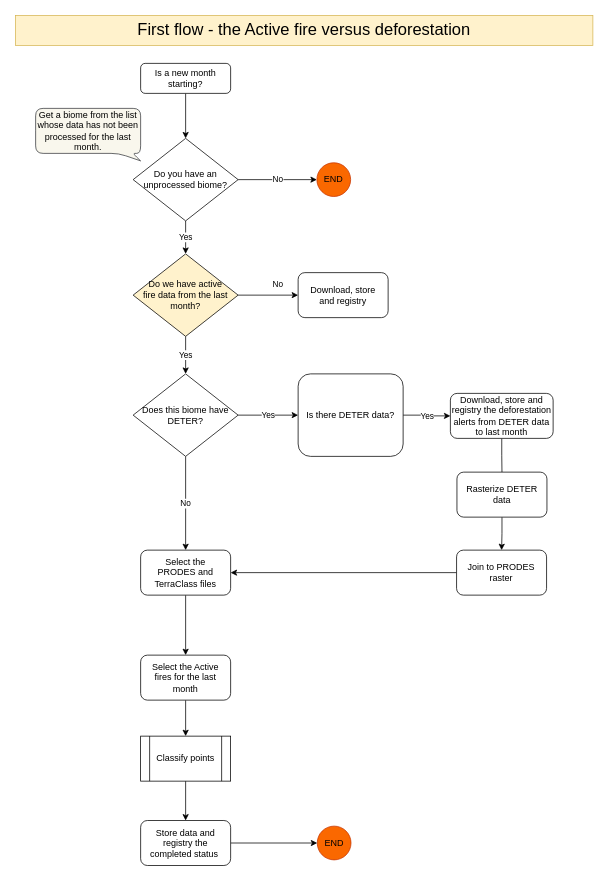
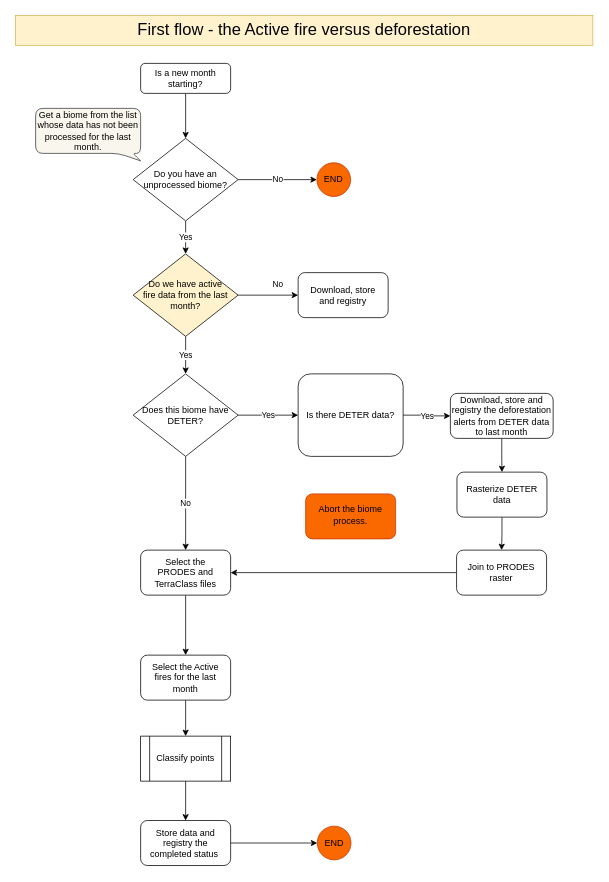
  <mxCell id="0" />
  <mxCell id="1" parent="0" />
  <mxCell id="2" style="edgeStyle=orthogonalEdgeStyle;rounded=0;orthogonalLoop=1;jettySize=auto;html=1;entryX=0.5;entryY=0;entryDx=0;entryDy=0;" edge="1" parent="1" source="3" target="29"><mxGeometry relative="1" as="geometry" /></mxCell>
  <mxCell id="3" value="Is a new month starting?" style="rounded=1;whiteSpace=wrap;html=1;fontSize=12;glass=0;strokeWidth=1;shadow=0;" parent="1" vertex="1"><mxGeometry x="187" y="84" width="120" height="40" as="geometry" /></mxCell>
  <mxCell id="4" value="Yes" style="edgeStyle=orthogonalEdgeStyle;rounded=0;orthogonalLoop=1;jettySize=auto;html=1;entryX=0;entryY=0.5;entryDx=0;entryDy=0;" edge="1" parent="1" source="5" target="7"><mxGeometry relative="1" as="geometry" /></mxCell>
  <mxCell id="5" value="Is there DETER data?" style="whiteSpace=wrap;html=1;shadow=0;fontFamily=Helvetica;fontSize=12;align=center;strokeWidth=1;spacing=12;spacingTop=0;verticalAlign=middle;rounded=1;" parent="1" vertex="1"><mxGeometry x="397" y="498" width="140" height="110" as="geometry" /></mxCell>
- <mxCell id="6" value="" style="edgeStyle=orthogonalEdgeStyle;rounded=0;orthogonalLoop=1;jettySize=auto;html=1;endArrow=none;" edge="1" parent="1" source="7" target="9"><mxGeometry relative="1" as="geometry" /></mxCell>
+ <mxCell id="6" value="" style="edgeStyle=orthogonalEdgeStyle;rounded=0;orthogonalLoop=1;jettySize=auto;html=1;" edge="1" parent="1" source="7" target="9"><mxGeometry relative="1" as="geometry" /></mxCell>
  <mxCell id="7" value="Download, store and registry&amp;nbsp;the deforestation alerts from DETER data to last month" style="rounded=1;whiteSpace=wrap;html=1;fontSize=12;glass=0;strokeWidth=1;shadow=0;" parent="1" vertex="1"><mxGeometry x="600" y="524" width="137" height="60" as="geometry" /></mxCell>
  <mxCell id="8" value="" style="edgeStyle=orthogonalEdgeStyle;rounded=0;orthogonalLoop=1;jettySize=auto;html=1;" edge="1" parent="1" source="9" target="16"><mxGeometry relative="1" as="geometry" /></mxCell>
  <mxCell id="9" value="Rasterize DETER data" style="whiteSpace=wrap;html=1;rounded=1;glass=0;strokeWidth=1;shadow=0;" vertex="1" parent="1"><mxGeometry x="608.75" y="629" width="120" height="60" as="geometry" /></mxCell>
+ <mxCell id="10" value="Abort the biome process." style="rounded=1;whiteSpace=wrap;html=1;shadow=0;strokeWidth=1;spacing=6;spacingTop=-4;fillColor=#fa6800;strokeColor=#C73500;fontColor=#000000;" vertex="1" parent="1"><mxGeometry x="407" y="658" width="120" height="60" as="geometry" /></mxCell>
  <mxCell id="11" value="No" style="edgeStyle=orthogonalEdgeStyle;rounded=0;orthogonalLoop=1;jettySize=auto;html=1;" edge="1" parent="1" source="13" target="14"><mxGeometry x="0.333" y="15" relative="1" as="geometry"><mxPoint as="offset" /></mxGeometry></mxCell>
  <mxCell id="12" value="Yes" style="edgeStyle=orthogonalEdgeStyle;rounded=0;orthogonalLoop=1;jettySize=auto;html=1;entryX=0.5;entryY=0;entryDx=0;entryDy=0;" edge="1" parent="1" source="13" target="19"><mxGeometry relative="1" as="geometry" /></mxCell>
  <mxCell id="13" value="Do we have active fire data from the last month?" style="rhombus;perimeterSpacing=0;whiteSpace=wrap;html=1;spacingTop=0;spacing=12;fillColor=#fff2cc;" vertex="1" parent="1"><mxGeometry x="177" y="338" width="140" height="110" as="geometry" /></mxCell>
  <mxCell id="14" value="Download, store and registry" style="rounded=1;whiteSpace=wrap;html=1;spacingTop=0;spacing=12;" vertex="1" parent="1"><mxGeometry x="397" y="363" width="120" height="60" as="geometry" /></mxCell>
  <mxCell id="15" style="edgeStyle=orthogonalEdgeStyle;rounded=0;orthogonalLoop=1;jettySize=auto;html=1;entryX=1;entryY=0.5;entryDx=0;entryDy=0;" edge="1" parent="1" source="16" target="21"><mxGeometry relative="1" as="geometry" /></mxCell>
  <mxCell id="16" value="Join to PRODES raster" style="rounded=1;whiteSpace=wrap;html=1;glass=0;strokeWidth=1;shadow=0;" vertex="1" parent="1"><mxGeometry x="608.25" y="733" width="120" height="60" as="geometry" /></mxCell>
  <mxCell id="17" value="Yes" style="edgeStyle=orthogonalEdgeStyle;rounded=0;orthogonalLoop=1;jettySize=auto;html=1;entryX=0;entryY=0.5;entryDx=0;entryDy=0;" edge="1" parent="1" source="19" target="5"><mxGeometry relative="1" as="geometry" /></mxCell>
  <mxCell id="18" value="No" style="edgeStyle=orthogonalEdgeStyle;rounded=0;orthogonalLoop=1;jettySize=auto;html=1;" edge="1" parent="1" source="19" target="21"><mxGeometry relative="1" as="geometry" /></mxCell>
  <mxCell id="19" value="Does this biome have DETER?" style="rhombus;whiteSpace=wrap;html=1;shadow=0;fontFamily=Helvetica;fontSize=12;align=center;strokeWidth=1;spacing=12;spacingTop=0;verticalAlign=middle;" vertex="1" parent="1"><mxGeometry x="177" y="498" width="140" height="110" as="geometry" /></mxCell>
  <mxCell id="20" value="" style="edgeStyle=orthogonalEdgeStyle;rounded=0;orthogonalLoop=1;jettySize=auto;html=1;" edge="1" parent="1" source="21" target="23"><mxGeometry relative="1" as="geometry" /></mxCell>
  <mxCell id="21" value="Select the PRODES and TerraClass files" style="rounded=1;whiteSpace=wrap;html=1;shadow=0;strokeWidth=1;spacing=12;spacingTop=0;" vertex="1" parent="1"><mxGeometry x="187" y="733" width="120" height="60" as="geometry" /></mxCell>
  <mxCell id="22" style="edgeStyle=orthogonalEdgeStyle;rounded=0;orthogonalLoop=1;jettySize=auto;html=1;entryX=0.5;entryY=0;entryDx=0;entryDy=0;" edge="1" parent="1" source="23" target="25"><mxGeometry relative="1" as="geometry" /></mxCell>
  <mxCell id="23" value="Select the Active fires for the last month" style="rounded=1;whiteSpace=wrap;html=1;shadow=0;strokeWidth=1;spacing=12;spacingTop=0;" vertex="1" parent="1"><mxGeometry x="187" y="873" width="120" height="60" as="geometry" /></mxCell>
  <mxCell id="24" value="" style="edgeStyle=orthogonalEdgeStyle;rounded=0;orthogonalLoop=1;jettySize=auto;html=1;" edge="1" parent="1" source="25" target="33"><mxGeometry relative="1" as="geometry" /></mxCell>
  <mxCell id="25" value="Classify points" style="shape=process;whiteSpace=wrap;html=1;backgroundOutline=1;" vertex="1" parent="1"><mxGeometry x="187" y="981" width="120" height="60" as="geometry" /></mxCell>
  <mxCell id="26" value="Get a biome from the list whose data has not been processed for the last month." style="shape=callout;whiteSpace=wrap;html=1;perimeter=calloutPerimeter;size=10;position=0.79;position2=1;base=19;fillColor=#f9f7ed;strokeColor=#36393d;rounded=1;" vertex="1" parent="1"><mxGeometry x="47" y="144" width="140" height="70" as="geometry" /></mxCell>
  <mxCell id="27" value="No" style="edgeStyle=orthogonalEdgeStyle;rounded=0;orthogonalLoop=1;jettySize=auto;html=1;" edge="1" parent="1" source="29" target="30"><mxGeometry relative="1" as="geometry" /></mxCell>
  <mxCell id="28" value="Yes" style="edgeStyle=orthogonalEdgeStyle;rounded=0;orthogonalLoop=1;jettySize=auto;html=1;entryX=0.5;entryY=0;entryDx=0;entryDy=0;" edge="1" parent="1" source="29" target="13"><mxGeometry relative="1" as="geometry" /></mxCell>
  <mxCell id="29" value="Do you have an unprocessed biome?" style="rhombus;whiteSpace=wrap;html=1;shadow=0;fontFamily=Helvetica;fontSize=12;align=center;strokeWidth=1;spacing=12;spacingTop=0;verticalAlign=middle;" vertex="1" parent="1"><mxGeometry x="177" y="184" width="140" height="110" as="geometry" /></mxCell>
  <mxCell id="30" value="END" style="ellipse;whiteSpace=wrap;html=1;shadow=0;strokeWidth=1;spacing=12;spacingTop=0;fillColor=#fa6800;strokeColor=#C73500;fontColor=#000000;" vertex="1" parent="1"><mxGeometry x="422" y="216.5" width="45" height="45" as="geometry" /></mxCell>
  <mxCell id="31" value="END" style="ellipse;whiteSpace=wrap;html=1;shadow=0;strokeWidth=1;spacing=12;spacingTop=0;fillColor=#fa6800;strokeColor=#C73500;fontColor=#000000;" vertex="1" parent="1"><mxGeometry x="422.5" y="1101" width="45" height="45" as="geometry" /></mxCell>
  <mxCell id="32" style="edgeStyle=orthogonalEdgeStyle;rounded=0;orthogonalLoop=1;jettySize=auto;html=1;entryX=0;entryY=0.5;entryDx=0;entryDy=0;" edge="1" parent="1" source="33" target="31"><mxGeometry relative="1" as="geometry" /></mxCell>
  <mxCell id="33" value="Store data and registry the completed status&amp;nbsp;" style="rounded=1;whiteSpace=wrap;html=1;" vertex="1" parent="1"><mxGeometry x="187" y="1093.5" width="120" height="60" as="geometry" /></mxCell>
  <mxCell id="34" value="First flow - the Active fire versus deforestation" style="text;html=1;align=center;verticalAlign=middle;whiteSpace=wrap;rounded=0;fontSize=22;fillColor=#fff2cc;strokeColor=#d6b656;" vertex="1" parent="1"><mxGeometry x="20" y="20" width="770" height="40" as="geometry" /></mxCell>
